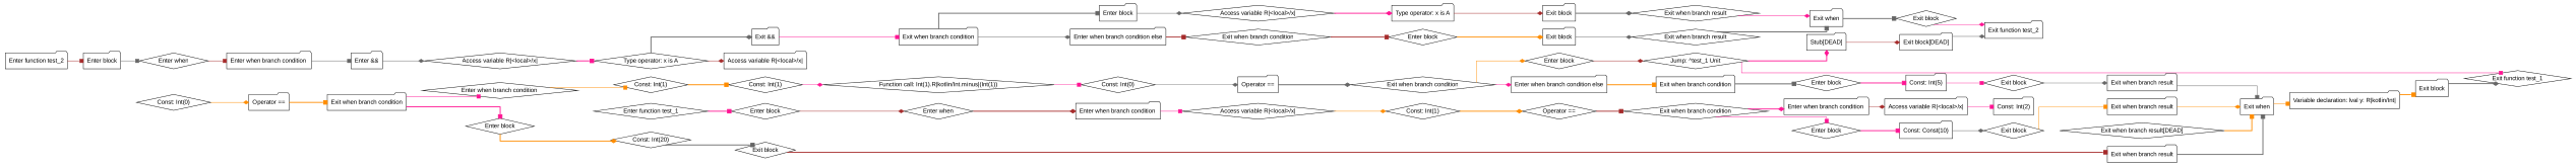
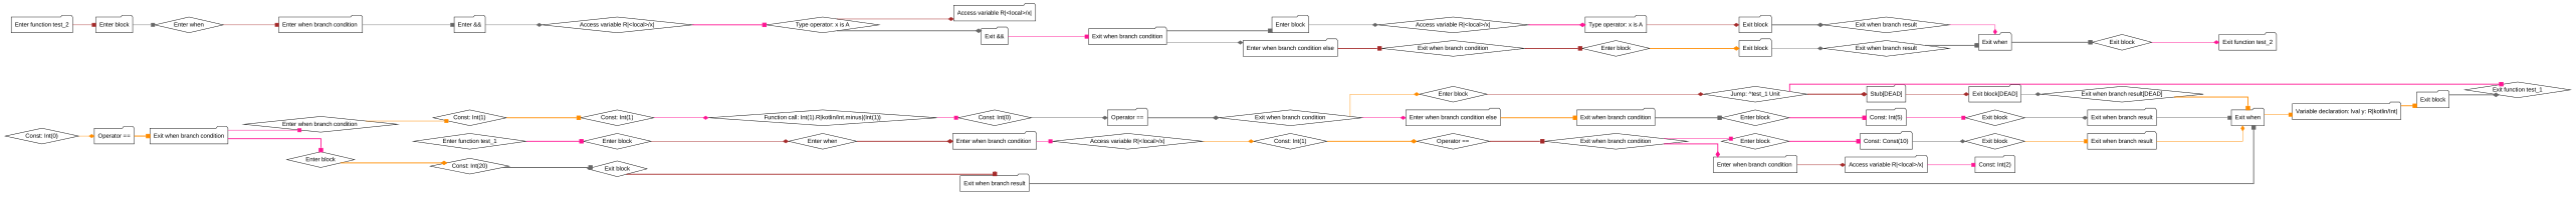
  digraph {
    fontname="Liberation Sans"
    rankdir=LR
    splines=ortho
    node [fontname="Liberation Sans" shape=diamond]
    edge [arrowhead=box color=gray40 fontname="Liberation Sans" style=solid]
    n1 [label="Enter function test_1"]
    n2 [label="Enter block"]
    n3 [label="Enter when"]
    n4 [label="Enter when branch condition " shape=folder]
    n5 [label="Access variable R|<local>/x|"]
    n6 [label="Const: Int(1)"]
    n7 [label="Operator =="]
    n8 [label="Exit when branch condition"]
    n9 [label="Enter block"]
    n10 [label="Enter when branch condition " shape=folder]
    n11 [label="Const: Const(10)" shape=folder]
    n12 [label="Exit block"]
    n13 [label="Exit when branch result" shape=folder]
    n14 [label="Exit when" shape=folder]
    n15 [label="Access variable R|<local>/x|" shape=folder]
    n16 [label="Const: Int(2)" shape=folder]
    n17 [label="Const: Int(0)"]
    n18 [label="Operator ==" shape=folder]
    n19 [label="Exit when branch condition" shape=folder]
    n20 [label="Enter block"]
    n21 [label="Enter when branch condition "]
    n22 [label="Const: Int(20)"]
    n23 [label="Exit block"]
    n24 [label="Exit when branch result" shape=folder]
    n25 [label="Const: Int(1)"]
    n26 [label="Const: Int(1)"]
    n27 [label="Function call: Int(1).R|kotlin/Int.minus|(Int(1))"]
    n28 [label="Const: Int(0)"]
    n29 [label="Operator ==" shape=folder]
    n30 [label="Exit when branch condition"]
    n31 [label="Enter block"]
    n32 [label="Enter when branch condition else" shape=folder]
    n33 [label="Jump: ^test_1 Unit"]
    n34 [label="Stub[DEAD]" shape=folder]
    n35 [label="Exit function test_1"]
    n36 [label="Exit block[DEAD]" shape=folder]
    n37 [label="Exit when branch result[DEAD]"]
    n38 [label="Exit when branch condition" shape=folder]
    n39 [label="Enter block"]
    n40 [label="Const: Int(5)" shape=folder]
    n41 [label="Exit block"]
    n42 [label="Exit when branch result" shape=folder]
    n43 [label="Variable declaration: lval y: R|kotlin/Int|" shape=folder]
    n44 [label="Exit block" shape=folder]
    n45 [label="Enter function test_2" shape=folder]
    n46 [label="Enter block" shape=folder]
    n47 [label="Enter when"]
    n48 [label="Enter when branch condition " shape=folder]
    n49 [label="Enter &&" shape=folder]
    n50 [label="Access variable R|<local>/x|"]
    n51 [label="Type operator: x is A"]
    n52 [label="Access variable R|<local>/x|" shape=folder]
    n53 [label="Exit &&" shape=folder]
    n54 [label="Exit when branch condition" shape=folder]
    n55 [label="Enter block" shape=folder]
    n56 [label="Enter when branch condition else" shape=folder]
    n57 [label="Access variable R|<local>/x|"]
    n58 [label="Type operator: x is A" shape=folder]
    n59 [label="Exit block" shape=folder]
    n60 [label="Exit when branch result"]
    n61 [label="Exit when" shape=folder]
    n62 [label="Exit when branch condition"]
    n63 [label="Enter block"]
    n64 [label="Exit block" shape=folder]
    n65 [label="Exit when branch result"]
    n66 [label="Exit block"]
    n67 [label="Exit function test_2" shape=folder]
    subgraph sub_1 {
      n1
      n2
      n3
      n4
      n5
      n6
      n7
      n8
      n9
      n10
      n11
      n12
      n13
      n14
      n15
      n16
      n17
      n18
      n19
      n20
      n21
      n22
      n23
      n24
      n25
      n26
      n27
      n28
      n29
      n30
      n31
      n32
      n33
      n34
      n35
      n36
      n37
      n38
      n39
      n40
      n41
      n42
      n43
      n44
    }
    subgraph sub_2 {
      n45
      n46
      n47
      n48
      n49
      n50
      n51
      n52
      n53
      n54
      n55
      n56
      n57
      n58
      n59
      n60
      n61
      n62
      n63
      n64
      n65
      n66
      n67
    }
    n1 -> n2 [color=deeppink style=bold]
    n2 -> n3 [arrowhead=diamond color=brown]
    n3 -> n4 [arrowhead=diamond color=brown style=bold]
    n4 -> n5 [color=deeppink]
    n5 -> n6 [arrowhead=diamond color=darkorange]
    n6 -> n7 [arrowhead=diamond color=darkorange style=bold]
    n7 -> n8 [color=brown style=bold]
    n8 -> n9 [color=deeppink]
    n8 -> n10 [arrowhead=diamond color=deeppink style=bold]
    n9 -> n11 [color=deeppink style=bold]
    n10 -> n15 [arrowhead=diamond color=brown]
    n11 -> n12 [arrowhead=diamond]
    n12 -> n13 [color=darkorange]
    n13 -> n14 [arrowhead=diamond color=darkorange]
    n14 -> n43 [color=darkorange]
    n15 -> n16 [color=deeppink]
    n17 -> n18 [arrowhead=diamond color=darkorange]
    n18 -> n19 [color=darkorange style=bold]
    n19 -> n20 [color=deeppink style=bold]
    n19 -> n21 [color=deeppink]
    n20 -> n22 [arrowhead=diamond color=darkorange style=bold]
    n21 -> n25 [color=darkorange]
    n22 -> n23 [style=bold]
    n23 -> n24 [color=brown style=bold]
    n24 -> n14 [style=bold]
    n25 -> n26 [color=darkorange style=bold]
    n26 -> n27 [arrowhead=diamond color=deeppink]
    n27 -> n28 [color=deeppink]
    n28 -> n29 [arrowhead=diamond]
    n29 -> n30 [arrowhead=diamond style=bold]
    n30 -> n31 [arrowhead=diamond color=darkorange]
    n30 -> n32 [arrowhead=diamond color=deeppink]
    n31 -> n33 [arrowhead=diamond color=brown]
    n32 -> n38 [color=darkorange style=bold]
-   n33 -> n34 [arrowhead=diamond color=deeppink style=bold]
-   n33 -> n35 [color=deeppink]
+   n33 -> n34 [arrowhead=diamond color=brown style=bold]
+   n33 -> n35 [color=deeppink style=bold]
    n34 -> n36 [arrowhead=diamond color=brown]
-   n36 -> n67 [arrowhead=diamond]
+   n36 -> n37 [arrowhead=diamond]
    n37 -> n14 [color=darkorange style=bold]
    n38 -> n39 [style=bold]
    n39 -> n40 [color=deeppink style=bold]
    n40 -> n41 [color=deeppink]
    n41 -> n42 [arrowhead=diamond]
    n42 -> n14
    n43 -> n44 [color=darkorange style=bold]
    n44 -> n35 [arrowhead=diamond style=bold]
    n45 -> n46 [color=brown]
    n46 -> n47
    n47 -> n48 [color=brown]
    n48 -> n49
    n49 -> n50 [arrowhead=diamond]
    n50 -> n51 [color=deeppink style=bold]
    n51 -> n52 [arrowhead=diamond color=brown]
    n51 -> n53 [arrowhead=diamond style=bold]
    n53 -> n54 [color=deeppink]
    n54 -> n55 [style=bold]
    n54 -> n56 [arrowhead=diamond]
    n55 -> n57 [arrowhead=diamond]
    n56 -> n62 [color=brown style=bold]
    n57 -> n58 [arrowhead=diamond color=deeppink style=bold]
    n58 -> n59 [arrowhead=diamond color=brown]
    n59 -> n60 [arrowhead=diamond style=bold]
    n60 -> n61 [arrowhead=diamond color=deeppink]
    n61 -> n66 [style=bold]
    n62 -> n63 [color=brown style=bold]
    n63 -> n64 [arrowhead=diamond color=darkorange style=bold]
    n64 -> n65 [arrowhead=diamond]
    n65 -> n61 [style=bold]
    n66 -> n67 [arrowhead=diamond color=deeppink]
  }
